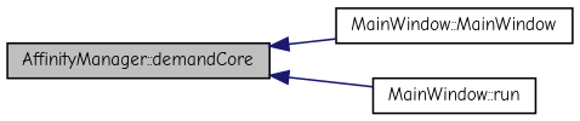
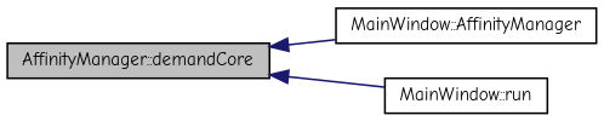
  digraph {
    fontname="Comic Neue"
    rankdir=LR
    node [color=black fillcolor=white fontname="Comic Neue" fontsize=10 shape=record style=filled]
    edge [color=midnightblue dir=back fontname="Comic Neue" fontsize=10 labelfontname=Helvetica labelfontsize=10 style=solid]
    n1 [fillcolor=grey75 fontcolor=black height=0.2 label="AffinityManager::demandCore" width=0.4]
-   n2 [height=0.2 label="MainWindow::MainWindow" width=0.4]
+   n2 [height=0.2 label="MainWindow::AffinityManager" width=0.4]
    n3 [height=0.2 label="MainWindow::run" width=0.4]
    n1 -> n2
    n1 -> n3
  }
